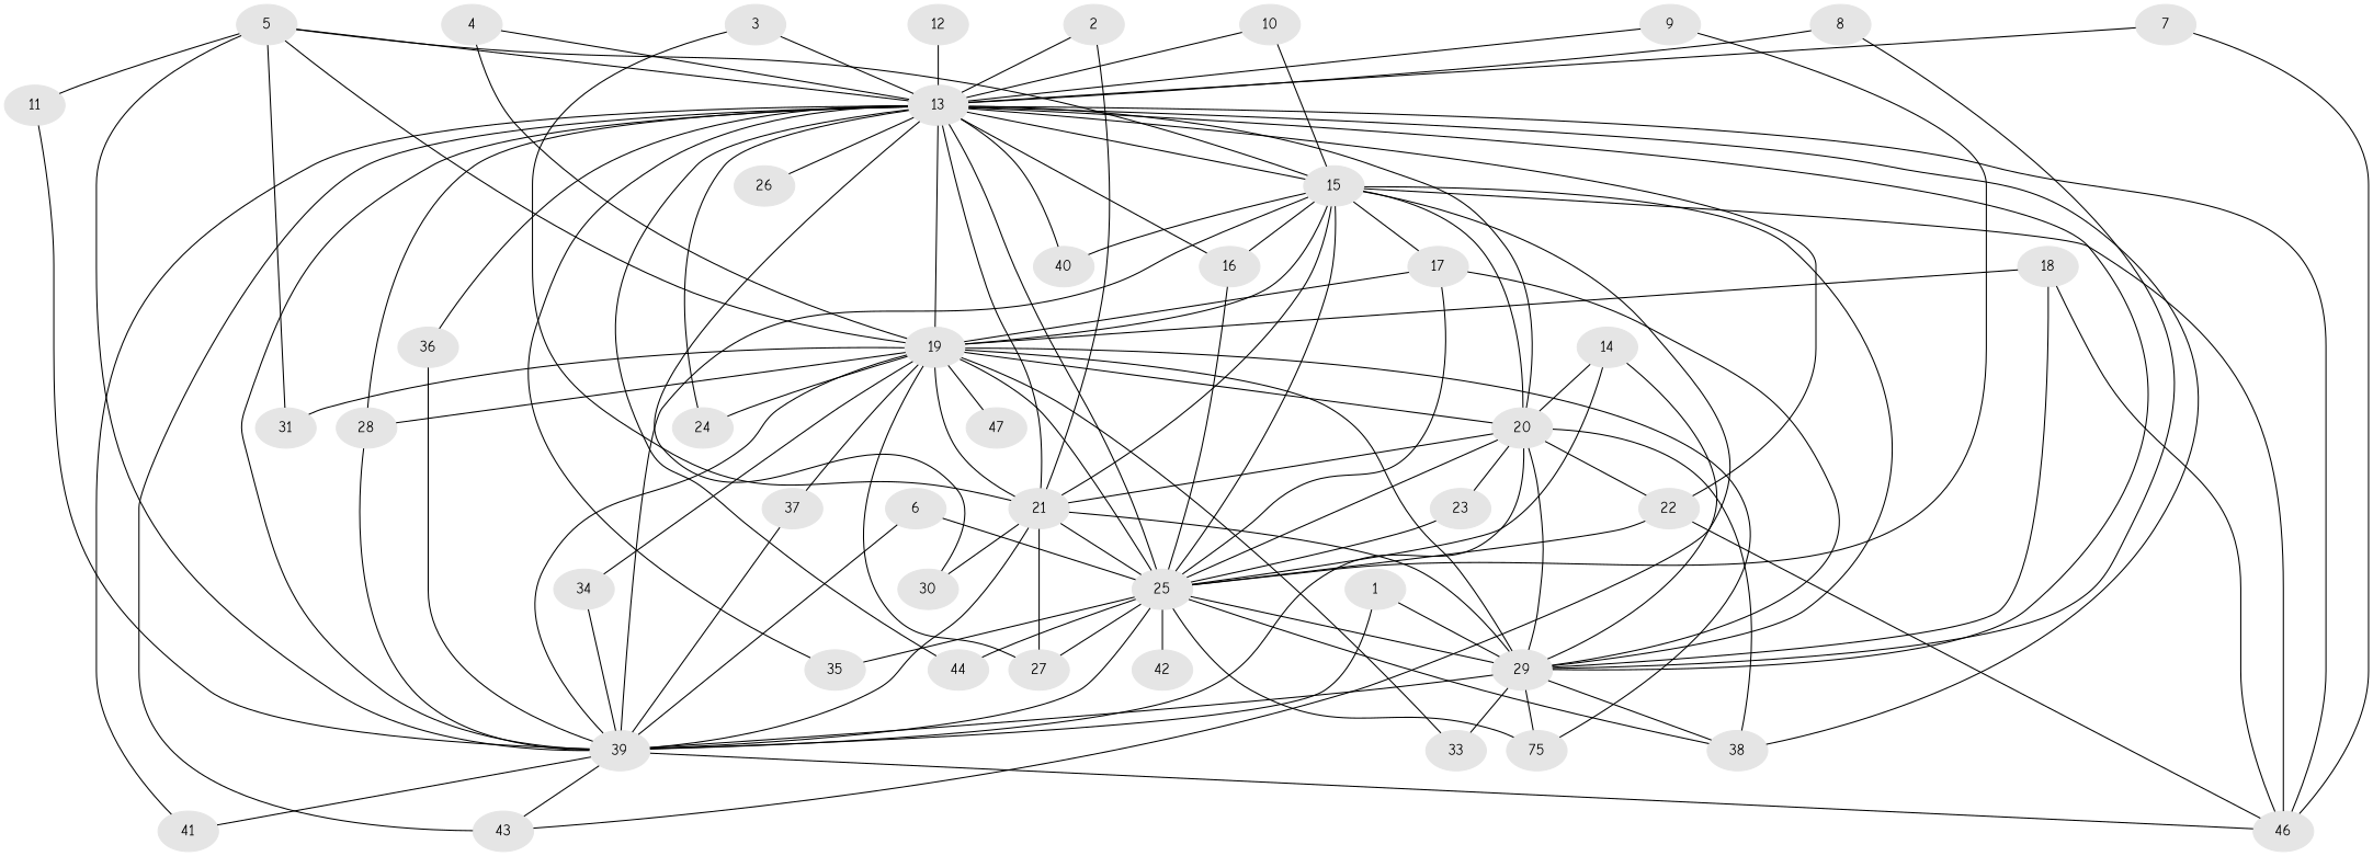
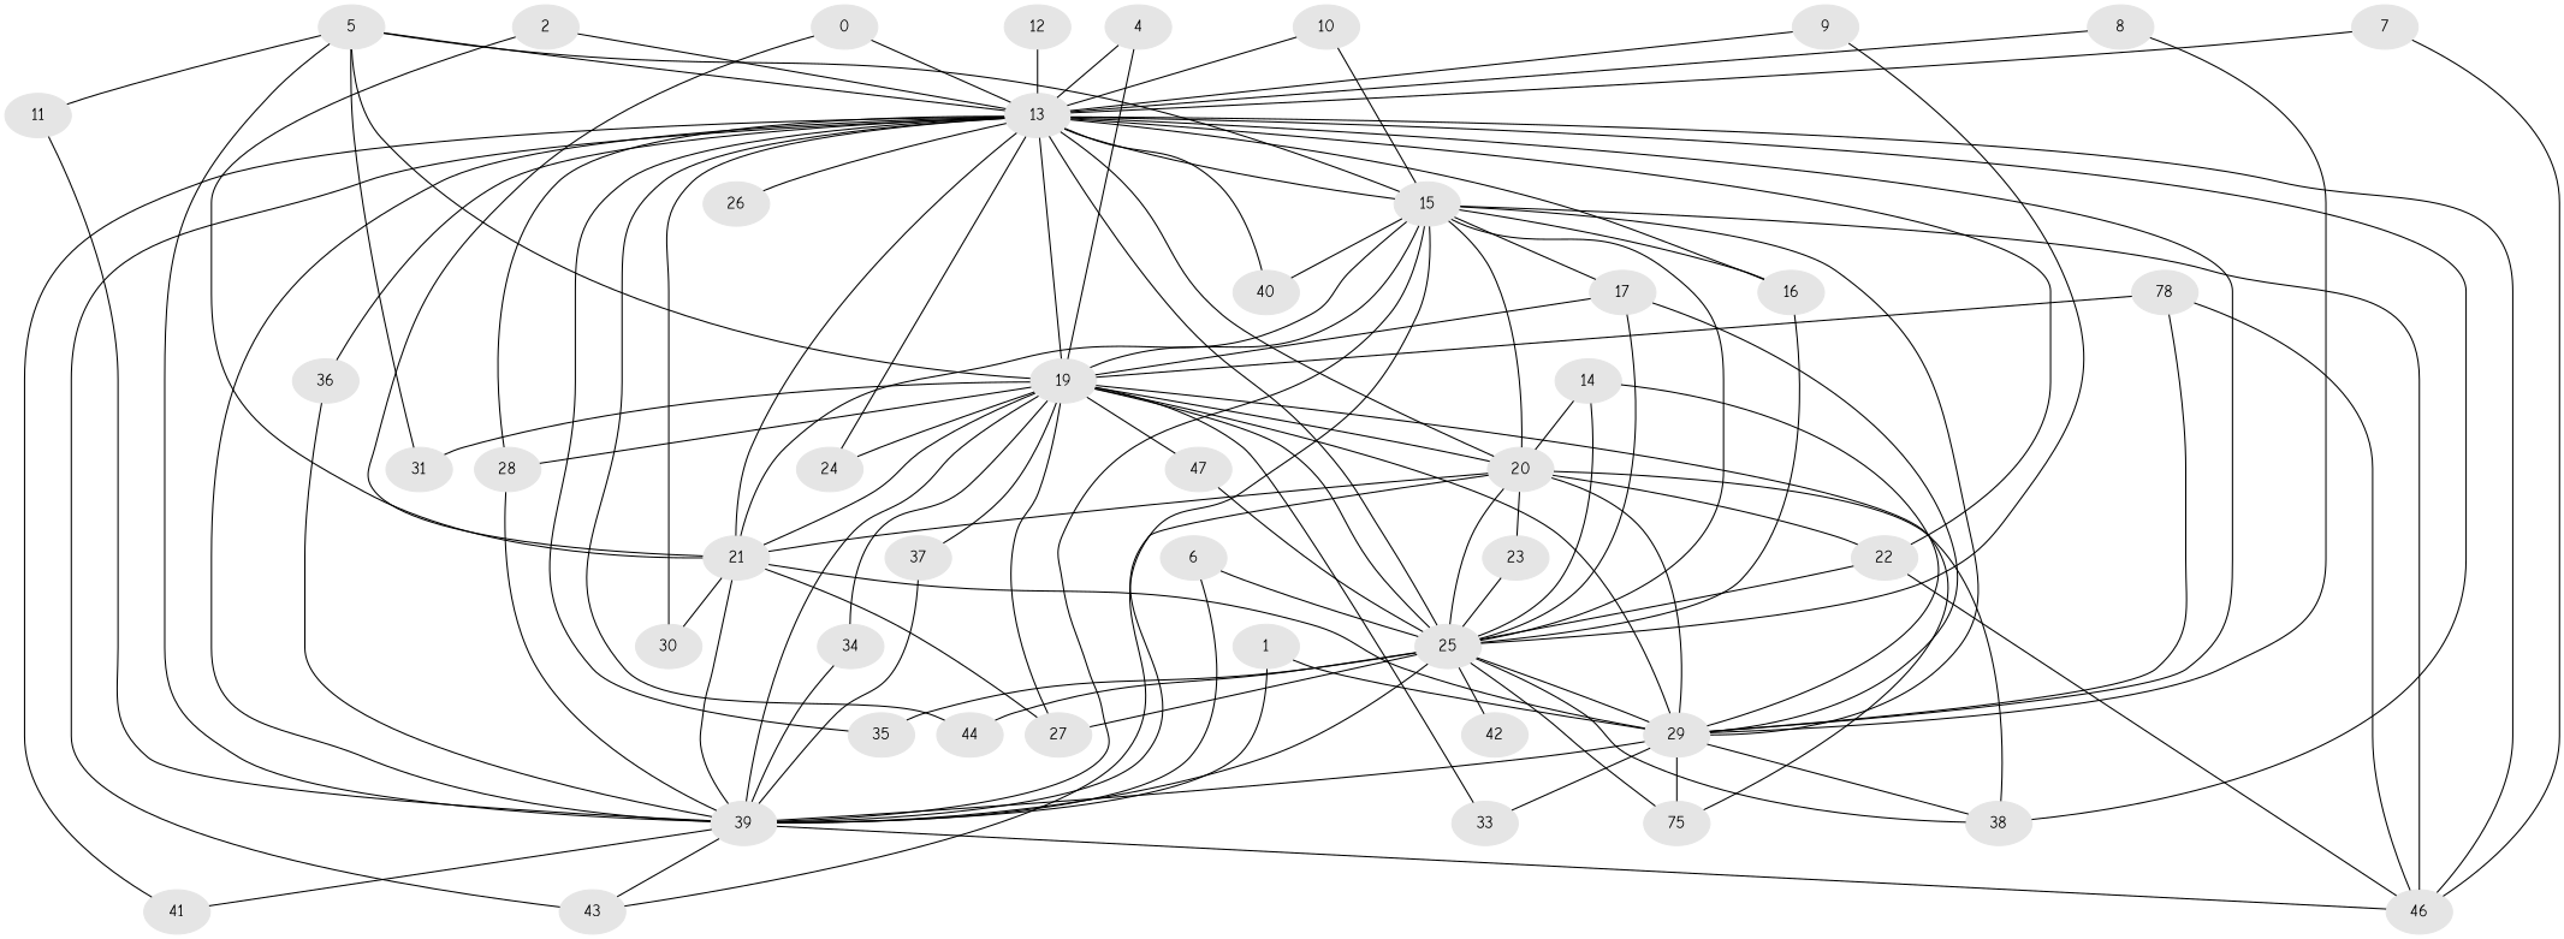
  graph {
    fontname="Comic Neue"
    node [color=gray90 fontname="Comic Neue" style=filled]
    edge [fontname="Comic Neue" weight=1.0]
    1
    29
    39
    38
    33
    n6 [label=75]
    46
    41
    43
    2
    13
    21
    19
    15
    25
    16
    20
    22
    24
    26
    28
    30
    35
    36
    40
    44
    27
-   3
+   3 [label=0]
    4
    31
    34
    37
    47
    5
    11
    17
    6
    42
    7
    8
    9
    10
    12
    23
    14
-   18
+   18 [label=78]
    1 -- 29
    1 -- 39
    29 -- 39 [weight=3.0]
    29 -- 38
    29 -- 33
    29 -- n6
    39 -- 46
    39 -- 41
    39 -- 43
    2 -- 13
    2 -- 21
    13 -- 29 [weight=2.0]
    13 -- 39 [weight=2.0]
    13 -- 38
    13 -- 46 [weight=2.0]
    13 -- 41
    13 -- 43 [weight=2.0]
    13 -- 21 [weight=2.0]
    13 -- 19 [weight=4.0]
    13 -- 15 [weight=2.0]
    13 -- 25 [weight=2.0]
    13 -- 16 [weight=2.0]
    13 -- 20 [weight=3.0]
    13 -- 22
    13 -- 24 [weight=2.0]
    13 -- 26 [weight=2.0]
    13 -- 28
    13 -- 30 [weight=2.0]
    13 -- 35
    13 -- 36
    13 -- 40
    13 -- 44
    21 -- 29 [weight=2.0]
    21 -- 39
-   21 -- 25
+   47 -- 25
    21 -- 30
    21 -- 27
    19 -- 29 [weight=3.0]
    19 -- 39 [weight=3.0]
    19 -- 33
    19 -- n6
    19 -- 21 [weight=2.0]
    19 -- 25 [weight=3.0]
    19 -- 20 [weight=2.0]
    19 -- 24
    19 -- 28
    19 -- 27
    19 -- 31
    19 -- 34
    19 -- 37
    19 -- 47
    15 -- 29
    15 -- 39
    15 -- 46 [weight=2.0]
    15 -- 43
    15 -- 21 [weight=2.0]
    15 -- 19 [weight=2.0]
    15 -- 25
    15 -- 16
    15 -- 20 [weight=2.0]
    15 -- 40
    15 -- 17
    25 -- 29 [weight=2.0]
    25 -- 39 [weight=2.0]
    25 -- 38
    25 -- n6
    25 -- 35
    25 -- 44
    25 -- 27
    25 -- 42
    16 -- 25
    20 -- 29
    20 -- 39
    20 -- 38
    20 -- 21
    20 -- 25
    20 -- 22
    20 -- 23
    22 -- 46
    22 -- 25
    28 -- 39
    36 -- 39
    3 -- 13
    3 -- 21
    4 -- 13
    4 -- 19
    34 -- 39
    37 -- 39
    5 -- 39
    5 -- 13 [weight=2.0]
    5 -- 19
    5 -- 15
    5 -- 31
    5 -- 11
    11 -- 39
    17 -- 29
    17 -- 19
    17 -- 25
    6 -- 39
    6 -- 25
    7 -- 46
    7 -- 13
    8 -- 29
    8 -- 13
    9 -- 13
    9 -- 25
    10 -- 13
    10 -- 15
    12 -- 13 [weight=2.0]
    23 -- 25
    14 -- 29
    14 -- 25
    14 -- 20
    18 -- 29
    18 -- 46
    18 -- 19
  }
